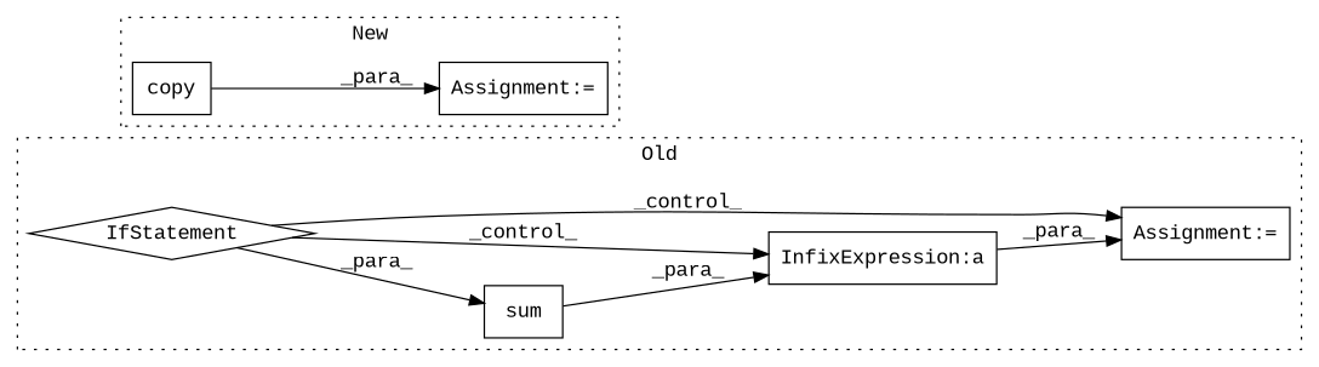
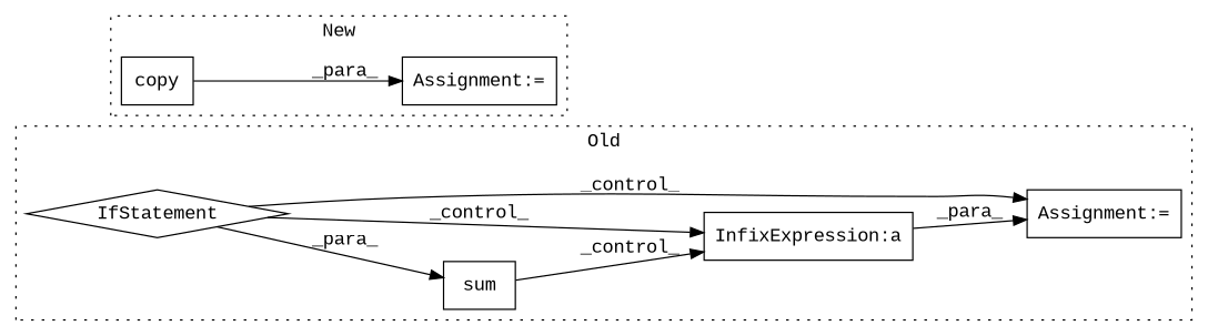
  digraph {
    fontname="Liberation Mono"
    rankdir=LR
    node [a=32 fontname="Liberation Mono" l=1 shape=box]
    edge [fontname="Liberation Mono"]
    n1 [l="4,1" label=sum s="3491,3525"]
    n2 [a=7 label="Assignment:=" s=3483]
    n3 [a=27 l=3 label="InfixExpression:a" s=3526]
    n4 [a=25 l="4,2" label=IfStatement s="3452,3469" shape=diamond]
    n5 [l=6 label=copy s=4205]
    n6 [a=7 label="Assignment:=" s=4198]
    subgraph cluster_1 {
      label=Old
      style=dotted
      n1
      n2
      n3
      n4
    }
    subgraph cluster_2 {
      label=New
      style=dotted
      n5
      n6
    }
-   n1 -> n3 [label=_para_]
+   n1 -> n3 [label=_control_]
    n3 -> n2 [label=_para_]
    n4 -> n1 [label=_para_]
    n4 -> n2 [label=_control_]
    n4 -> n3 [label=_control_]
    n5 -> n6 [label=_para_]
  }
